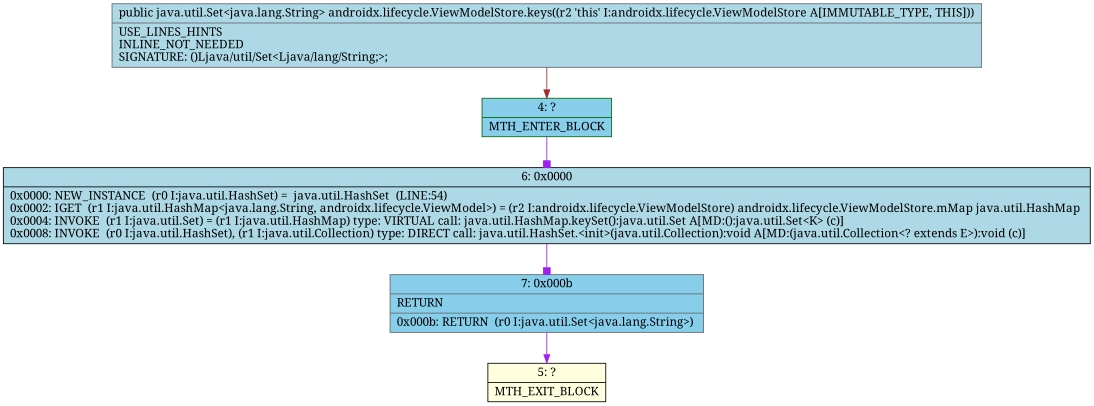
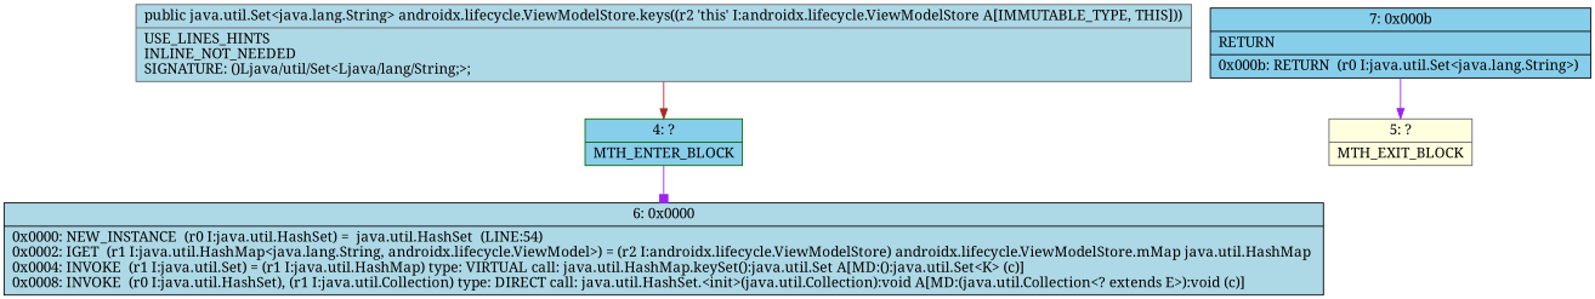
  digraph {
    fontname="Noto Serif"
    node [color=black fillcolor=skyblue fontname="Noto Serif" shape=record style=filled]
    edge [arrowhead=box color=purple fontname="Noto Serif"]
    n1 [color=darkgreen label="{4\:\ ?|MTH_ENTER_BLOCK\l}"]
    n2 [fillcolor=lightblue label="{6\:\ 0x0000|0x0000: NEW_INSTANCE  (r0 I:java.util.HashSet) =  java.util.HashSet  (LINE:54)\l0x0002: IGET  (r1 I:java.util.HashMap\<java.lang.String, androidx.lifecycle.ViewModel\>) = (r2 I:androidx.lifecycle.ViewModelStore) androidx.lifecycle.ViewModelStore.mMap java.util.HashMap \l0x0004: INVOKE  (r1 I:java.util.Set) = (r1 I:java.util.HashMap) type: VIRTUAL call: java.util.HashMap.keySet():java.util.Set A[MD:():java.util.Set\<K\> (c)]\l0x0008: INVOKE  (r0 I:java.util.HashSet), (r1 I:java.util.Collection) type: DIRECT call: java.util.HashSet.\<init\>(java.util.Collection):void A[MD:(java.util.Collection\<? extends E\>):void (c)]\l}"]
-   n3 [color=gray40 label="{7\:\ 0x000b|RETURN\l|0x000b: RETURN  (r0 I:java.util.Set\<java.lang.String\>) \l}"]
-   n4 [fillcolor=lightyellow label="{5\:\ ?|MTH_EXIT_BLOCK\l}"]
+   n3 [label="{7\:\ 0x000b|RETURN\l|0x000b: RETURN  (r0 I:java.util.Set\<java.lang.String\>) \l}"]
+   n4 [color=gray40 fillcolor=lightyellow label="{5\:\ ?|MTH_EXIT_BLOCK\l}"]
    n5 [color=gray40 fillcolor=lightblue label="{public java.util.Set\<java.lang.String\> androidx.lifecycle.ViewModelStore.keys((r2 'this' I:androidx.lifecycle.ViewModelStore A[IMMUTABLE_TYPE, THIS]))  | USE_LINES_HINTS\lINLINE_NOT_NEEDED\lSIGNATURE: ()Ljava\/util\/Set\<Ljava\/lang\/String;\>;\l}"]
    n1 -> n2
-   n2 -> n3
    n3 -> n4 [arrowhead=normal]
    n5 -> n1 [arrowhead=normal color=brown]
  }
